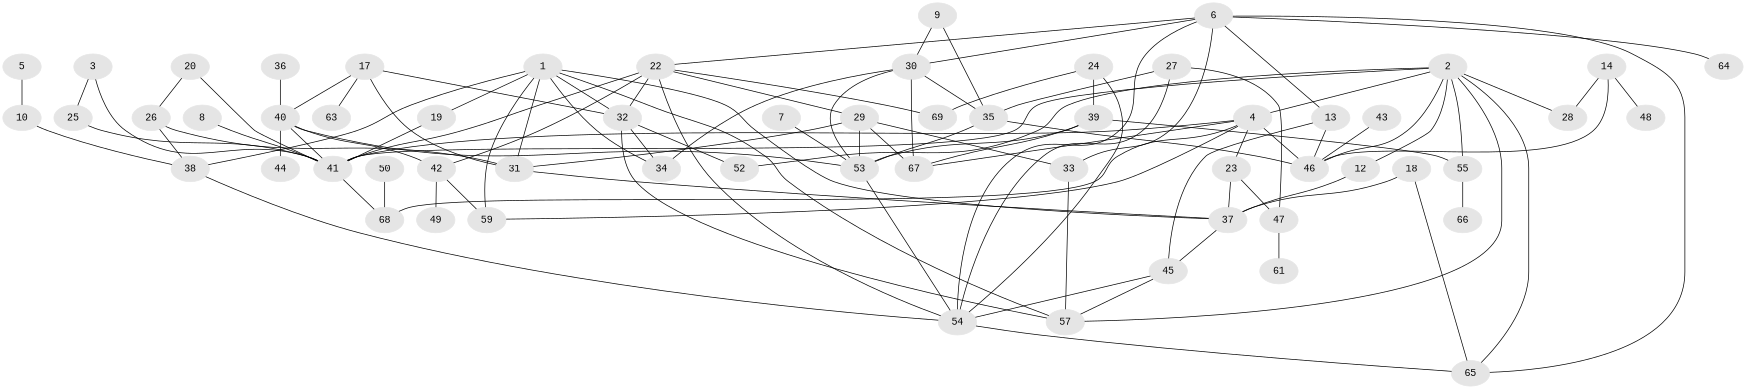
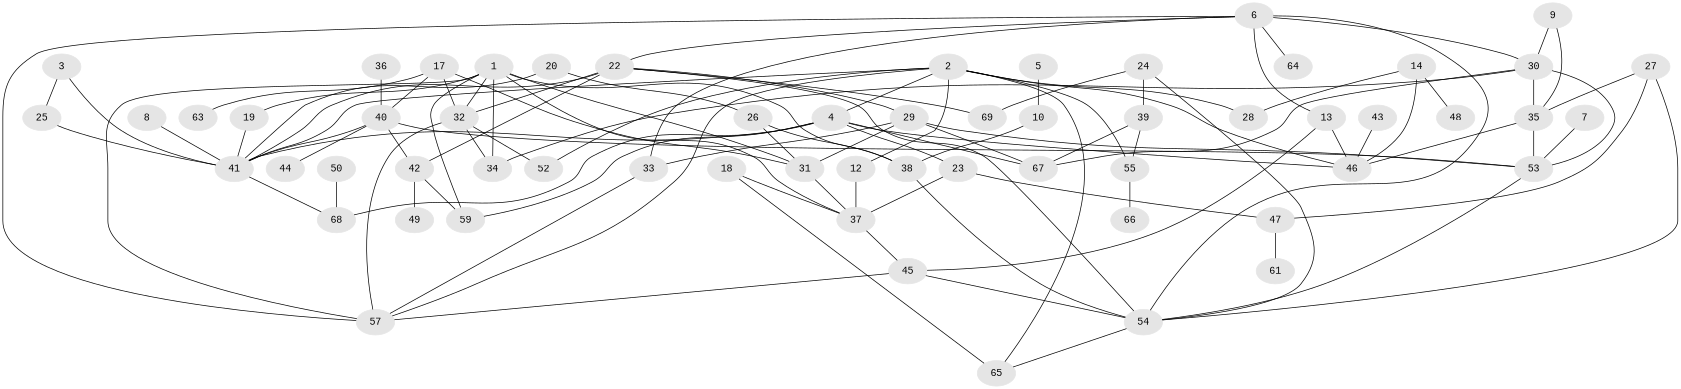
  graph {
    fontname="Liberation Mono"
    node [color=gray90 fontname="Liberation Mono" style=filled]
    edge [fontname="Liberation Mono" weight=1.0]
    1
    19
    31
    32
    34
    37
    38
    57
    59
    41
    52
    45
    54
    53
    2
    4
    12
    28
    46
    55
    65
    23
    67
    68
    66
    3
    25
    47
    5
    10
    6
    13
    22
    30
    33
    64
    29
    42
    69
    35
    7
    8
    9
    14
    48
    18
    17
    40
    63
    44
    20
    26
    49
    61
    24
    39
    27
    36
    43
    50
    1 -- 19
    1 -- 31
    1 -- 32
    1 -- 34
    1 -- 37
    1 -- 38
    1 -- 57
    1 -- 59
    19 -- 41
    31 -- 37
    32 -- 34
    32 -- 57 [weight=2.0]
    32 -- 52
    37 -- 45
    38 -- 54
    41 -- 68
    45 -- 57
    45 -- 54
    54 -- 65
    53 -- 54
    2 -- 57
    2 -- 41
    2 -- 52
    2 -- 4
    2 -- 12
    2 -- 28
    2 -- 46
    2 -- 55
    2 -- 65
    4 -- 59
    4 -- 41
    4 -- 46
    4 -- 23
    4 -- 67
    4 -- 68
    12 -- 37 [weight=2.0]
    55 -- 66
    23 -- 37
    23 -- 47
    3 -- 41
    3 -- 25
    25 -- 41
    47 -- 61
    5 -- 10
    10 -- 38
-   6 -- 65
+   6 -- 57
    6 -- 54
    6 -- 13
    6 -- 22
    6 -- 30
    6 -- 33
    6 -- 64
    13 -- 45
    13 -- 46
    22 -- 32 [weight=2.0]
    22 -- 41
    22 -- 54
    22 -- 29
    22 -- 42
    22 -- 69
    30 -- 34
    30 -- 53
    30 -- 67
    30 -- 35
    33 -- 57
    29 -- 31
    29 -- 53
    29 -- 67
    29 -- 33
    42 -- 59
    42 -- 49
    35 -- 53
    35 -- 46
    7 -- 53 [weight=2.0]
    8 -- 41
    9 -- 30
    9 -- 35
    14 -- 28
    14 -- 46
    14 -- 48
    18 -- 37
    18 -- 65
    17 -- 31
    17 -- 32
    17 -- 40
    17 -- 63
    40 -- 41
    40 -- 53
    40 -- 42
    40 -- 44 [weight=2.0]
    20 -- 41
    20 -- 26
    26 -- 31
    26 -- 38
    24 -- 54
    24 -- 69
    24 -- 39
-   39 -- 53 [weight=2.0]
    39 -- 55
    39 -- 67
    27 -- 54
    27 -- 47
    27 -- 35
    36 -- 40
    43 -- 46
    50 -- 68
  }
